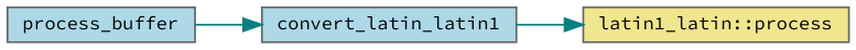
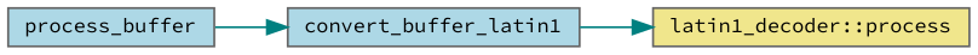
  digraph {
    fontname="Source Code Pro"
    rankdir=RL
    node [color=grey40 fillcolor=lightblue fontname="Source Code Pro" fontsize=10 shape=box style=filled]
    edge [color=teal dir=back fontname="Source Code Pro" fontsize=10 labelfontname=Helvetica labelfontsize=10 style=solid]
-   n1 [color=gray40 fillcolor=khaki fontcolor=black height=0.2 label="latin1_latin::process" width=0.4]
-   n2 [height=0.2 label=convert_latin_latin1 width=0.4]
+   n1 [color=gray40 fillcolor=khaki fontcolor=black height=0.2 label="latin1_decoder::process" width=0.4]
+   n2 [height=0.2 label=convert_buffer_latin1 width=0.4]
    n3 [height=0.2 label=process_buffer width=0.4]
    n1 -> n2
    n2 -> n3
  }
